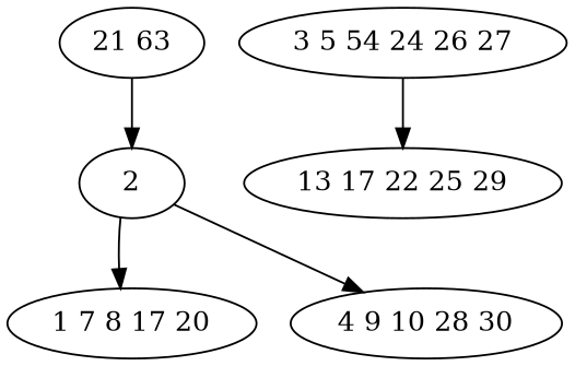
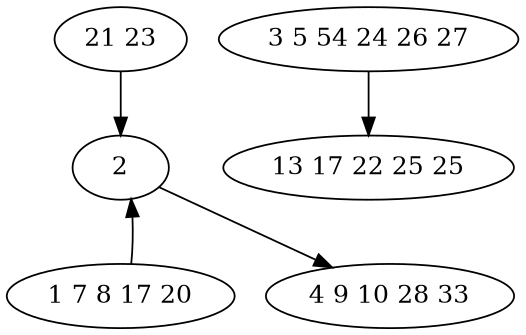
  digraph {
-   n1 [label="21 63"]
+   n1 [label="21 23"]
    n2 [label=2]
    n3 [label="3 5 54 24 26 27"]
-   n4 [label="13 17 22 25 29"]
+   n4 [label="13 17 22 25 25"]
    n5 [label="1 7 8 17 20"]
-   n6 [label="4 9 10 28 30"]
+   n6 [label="4 9 10 28 33"]
    n1 -> n2
-   n2 -> n5
+   n5 -> n2
    n2 -> n6
    n3 -> n4
  }
